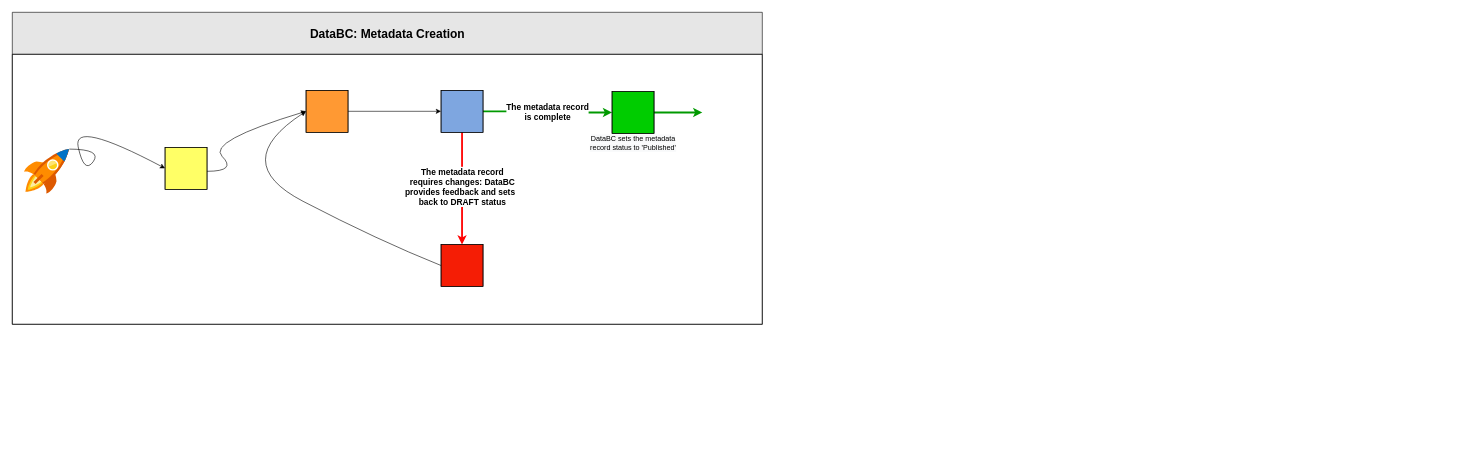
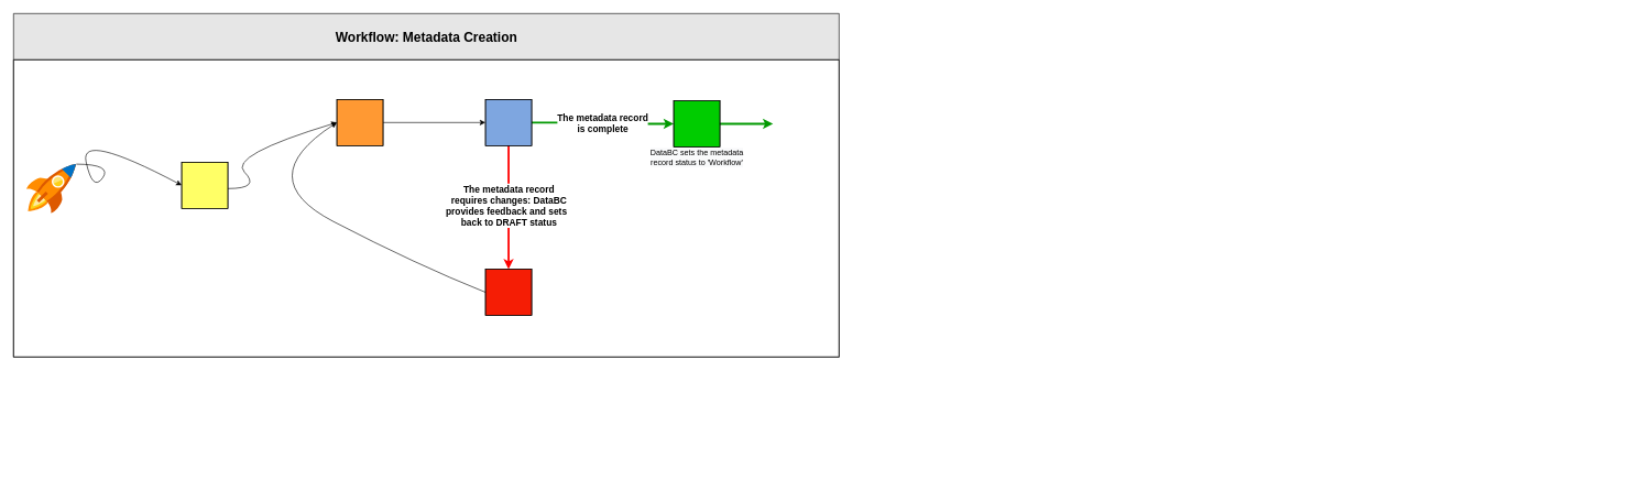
  <mxCell id="0" />
  <mxCell id="1" parent="0" />
- <mxCell id="2" value="DataBC: Metadata Creation" style="swimlane;html=1;childLayout=stackLayout;startSize=70;rounded=0;shadow=0;labelBackgroundColor=none;strokeWidth=1;fontFamily=Helvetica;fontSize=20;align=center;fillColor=#E6E6E6;" parent="1" vertex="1"><mxGeometry x="20" y="20" width="1250" height="520" as="geometry" /></mxCell>
+ <mxCell id="2" value="Workflow: Metadata Creation" style="swimlane;html=1;childLayout=stackLayout;startSize=70;rounded=0;shadow=0;labelBackgroundColor=none;strokeWidth=1;fontFamily=Helvetica;fontSize=20;align=center;fillColor=#E6E6E6;" parent="1" vertex="1"><mxGeometry x="20" y="20" width="1250" height="520" as="geometry" /></mxCell>
  <mxCell id="3" value="" style="swimlane;html=1;startSize=0;whiteSpace=wrap;" parent="2" vertex="1"><mxGeometry y="70" width="1250" height="450" as="geometry" /></mxCell>
  <mxCell id="4" style="edgeStyle=orthogonalEdgeStyle;rounded=0;orthogonalLoop=1;jettySize=auto;html=1;exitX=0.5;exitY=1;exitDx=0;exitDy=0;fontFamily=Helvetica;fontSize=13;fontStyle=1" parent="3" edge="1"><mxGeometry relative="1" as="geometry"><mxPoint x="2435" y="659.14" as="sourcePoint" /><mxPoint x="2435" y="659.14" as="targetPoint" /></mxGeometry></mxCell>
  <mxCell id="5" style="edgeStyle=orthogonalEdgeStyle;rounded=0;orthogonalLoop=1;jettySize=auto;html=1;exitX=1;exitY=0.5;exitDx=0;exitDy=0;entryX=0;entryY=0.5;entryDx=0;entryDy=0;strokeColor=#000000;strokeWidth=1;fontFamily=Helvetica;fontSize=12;" parent="3" source="22" target="20" edge="1"><mxGeometry relative="1" as="geometry"><mxPoint x="659.57" y="80" as="sourcePoint" /></mxGeometry></mxCell>
  <mxCell id="6" style="edgeStyle=orthogonalEdgeStyle;rounded=0;orthogonalLoop=1;jettySize=auto;html=1;exitX=0.5;exitY=1;exitDx=0;exitDy=0;strokeWidth=3;fontFamily=Helvetica;fontSize=12;strokeColor=#FF0000;" parent="3" source="20" target="18" edge="1"><mxGeometry relative="1" as="geometry"><Array as="points" /><mxPoint x="819.57" y="420" as="targetPoint" /></mxGeometry></mxCell>
  <mxCell id="7" value="&lt;b&gt;&lt;font style=&quot;font-size: 14px&quot;&gt;The metadata record &lt;br&gt;requires changes: DataBC &lt;br&gt;provides feedback and sets&amp;nbsp;&amp;nbsp;&lt;br&gt;back to DRAFT status&lt;/font&gt;&lt;/b&gt;" style="edgeLabel;html=1;align=center;verticalAlign=middle;resizable=0;points=[];fontSize=12;fontFamily=Helvetica;" parent="6" vertex="1" connectable="0"><mxGeometry x="-0.322" y="-2" relative="1" as="geometry"><mxPoint x="2" y="27" as="offset" /></mxGeometry></mxCell>
  <mxCell id="8" value="" style="edgeStyle=orthogonalEdgeStyle;rounded=0;orthogonalLoop=1;jettySize=auto;html=1;exitX=1;exitY=0.5;exitDx=0;exitDy=0;entryX=0;entryY=0.5;entryDx=0;entryDy=0;strokeWidth=3;fontFamily=Helvetica;fontSize=14;strokeColor=#009900;" parent="3" source="15" target="25" edge="1"><mxGeometry relative="1" as="geometry"><Array as="points" /></mxGeometry></mxCell>
  <mxCell id="9" value="" style="curved=1;endArrow=classic;html=1;fontColor=#4D4D4D;entryX=0;entryY=0.5;entryDx=0;entryDy=0;" parent="3" target="22" edge="1"><mxGeometry width="50" height="50" relative="1" as="geometry"><mxPoint x="324.57" y="195" as="sourcePoint" /><mxPoint x="374.57" y="145" as="targetPoint" /><Array as="points"><mxPoint x="374.57" y="195" /><mxPoint x="324.57" y="145" /></Array></mxGeometry></mxCell>
  <mxCell id="10" value="" style="curved=1;endArrow=classic;html=1;fontColor=#4D4D4D;exitX=0;exitY=0.5;exitDx=0;exitDy=0;entryX=0;entryY=0.5;entryDx=0;entryDy=0;" parent="3" source="18" target="22" edge="1"><mxGeometry width="50" height="50" relative="1" as="geometry"><mxPoint x="559.57" y="310" as="sourcePoint" /><mxPoint x="609.57" y="260" as="targetPoint" /><Array as="points"><mxPoint x="609.57" y="310" /><mxPoint x="359.57" y="180" /></Array></mxGeometry></mxCell>
  <mxCell id="11" value="&lt;b&gt;The metadata record &lt;br&gt;is complete&lt;/b&gt;" style="edgeStyle=orthogonalEdgeStyle;rounded=0;orthogonalLoop=1;jettySize=auto;html=1;exitX=1;exitY=0.5;exitDx=0;exitDy=0;entryX=0;entryY=0.5;entryDx=0;entryDy=0;strokeWidth=3;fontFamily=Helvetica;fontSize=14;strokeColor=#009900;" parent="3" source="20" target="15" edge="1"><mxGeometry relative="1" as="geometry"><mxPoint x="-255.43" y="205" as="sourcePoint" /><mxPoint x="289.57" y="249" as="targetPoint" /></mxGeometry></mxCell>
  <mxCell id="12" value="" style="curved=1;endArrow=classic;html=1;fontColor=#4D4D4D;entryX=0;entryY=0.5;entryDx=0;entryDy=0;exitX=1;exitY=0;exitDx=0;exitDy=0;exitPerimeter=0;" parent="3" source="13" target="24" edge="1"><mxGeometry width="50" height="50" relative="1" as="geometry"><mxPoint x="100.0" y="158.22" as="sourcePoint" /><mxPoint x="150.0" y="108.22" as="targetPoint" /><Array as="points"><mxPoint x="150.0" y="158.22" /><mxPoint x="119.57" y="200" /><mxPoint x="100.0" y="108.22" /></Array></mxGeometry></mxCell>
  <mxCell id="13" value="" style="aspect=fixed;html=1;points=[];align=center;image;fontSize=12;image=img/lib/mscae/Quick_Start_Center.svg;" parent="3" vertex="1"><mxGeometry x="20" y="158" width="75" height="75" as="geometry" /></mxCell>
  <mxCell id="14" value="" style="group" parent="3" vertex="1" connectable="0"><mxGeometry x="954.57" y="62" width="160" height="96" as="geometry" /></mxCell>
  <mxCell id="15" value="" style="shape=image;html=1;verticalAlign=top;verticalLabelPosition=bottom;labelBackgroundColor=#ffffff;imageAspect=0;aspect=fixed;image=https://cdn0.iconfinder.com/data/icons/customicondesignoffice5/128/catalog.png;fillColor=#00994D;fontColor=#4D4D4D;imageBorder=#000000;imageBackground=#00CC00;perimeterSpacing=0;" parent="14" vertex="1"><mxGeometry x="45" width="70" height="70" as="geometry" /></mxCell>
- <mxCell id="16" value="&#10;&#10;&lt;span style=&quot;color: rgb(0, 0, 0); font-family: helvetica; font-size: 12px; font-style: normal; font-weight: 400; letter-spacing: normal; text-align: center; text-indent: 0px; text-transform: none; word-spacing: 0px; background-color: rgb(248, 249, 250); display: inline; float: none;&quot;&gt;DataBC sets the metadata record status to 'Published'&lt;/span&gt;&#10;&#10;" style="text;html=1;strokeColor=none;fillColor=none;align=center;verticalAlign=middle;whiteSpace=wrap;rounded=0;fontColor=#4D4D4D;" parent="14" vertex="1"><mxGeometry y="76" width="160" height="20" as="geometry" /></mxCell>
+ <mxCell id="16" value="&#10;&#10;&lt;span style=&quot;color: rgb(0, 0, 0); font-family: helvetica; font-size: 12px; font-style: normal; font-weight: 400; letter-spacing: normal; text-align: center; text-indent: 0px; text-transform: none; word-spacing: 0px; background-color: rgb(248, 249, 250); display: inline; float: none;&quot;&gt;DataBC sets the metadata record status to 'Workflow'&lt;/span&gt;&#10;&#10;" style="text;html=1;strokeColor=none;fillColor=none;align=center;verticalAlign=middle;whiteSpace=wrap;rounded=0;fontColor=#4D4D4D;" parent="14" vertex="1"><mxGeometry y="76" width="160" height="20" as="geometry" /></mxCell>
  <mxCell id="17" value="" style="group" parent="3" vertex="1" connectable="0"><mxGeometry x="644.57" y="317" width="200" height="97" as="geometry" /></mxCell>
  <mxCell id="18" value="" style="shape=image;html=1;verticalAlign=top;verticalLabelPosition=bottom;labelBackgroundColor=#ffffff;imageAspect=0;aspect=fixed;image=https://cdn0.iconfinder.com/data/icons/customicondesignoffice5/128/catalog.png;fillColor=#00994D;fontColor=#4D4D4D;imageBorder=#000000;perimeterSpacing=0;imageBackground=#F51D05;" parent="17" vertex="1"><mxGeometry x="70" width="70" height="70" as="geometry" /></mxCell>
  <mxCell id="19" value="" style="group" parent="3" vertex="1" connectable="0"><mxGeometry x="654.57" y="30" width="190" height="100" as="geometry" /></mxCell>
  <mxCell id="20" value="" style="shape=image;html=1;verticalAlign=top;verticalLabelPosition=bottom;labelBackgroundColor=#ffffff;imageAspect=0;aspect=fixed;image=https://cdn0.iconfinder.com/data/icons/customicondesignoffice5/128/catalog.png;fillColor=#00994D;fontColor=#4D4D4D;imageBorder=#000000;imageBackground=#7EA6E0;" parent="19" vertex="1"><mxGeometry x="60" y="30" width="70" height="70" as="geometry" /></mxCell>
  <mxCell id="21" value="" style="group" parent="3" vertex="1" connectable="0"><mxGeometry x="439.57" y="60" width="170" height="110" as="geometry" /></mxCell>
  <mxCell id="22" value="" style="shape=image;html=1;verticalAlign=top;verticalLabelPosition=bottom;labelBackgroundColor=#ffffff;imageAspect=0;aspect=fixed;image=https://cdn0.iconfinder.com/data/icons/customicondesignoffice5/128/catalog.png;fillColor=#00994D;fontColor=#4D4D4D;imageBorder=#000000;imageBackground=#FF9933;" parent="21" vertex="1"><mxGeometry x="50" width="70" height="70" as="geometry" /></mxCell>
  <mxCell id="23" value="" style="group" parent="3" vertex="1" connectable="0"><mxGeometry x="159.57" y="155" width="260" height="110.43" as="geometry" /></mxCell>
  <mxCell id="24" value="" style="shape=image;html=1;verticalAlign=top;verticalLabelPosition=bottom;labelBackgroundColor=#ffffff;imageAspect=0;aspect=fixed;image=https://cdn0.iconfinder.com/data/icons/customicondesignoffice5/128/catalog.png;fillColor=#00994D;fontColor=#4D4D4D;imageBackground=#FFFF66;imageBorder=#000000;" parent="23" vertex="1"><mxGeometry x="95" width="70" height="70" as="geometry" /></mxCell>
  <mxCell id="25" value="" style="shape=image;html=1;verticalAlign=top;verticalLabelPosition=bottom;labelBackgroundColor=#ffffff;imageAspect=0;aspect=fixed;image=https://cdn2.iconfinder.com/data/icons/greenline/512/check-128.png;fillColor=#00994D;fontColor=#4D4D4D;" parent="3" vertex="1"><mxGeometry x="1150" y="58" width="78" height="78" as="geometry" /></mxCell>
